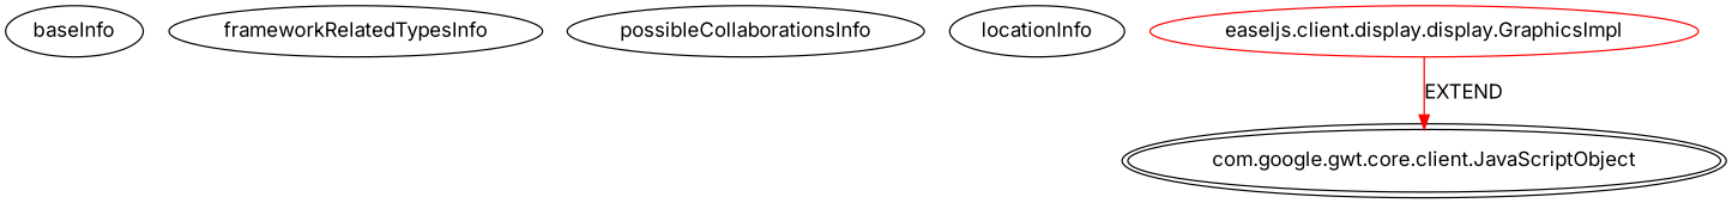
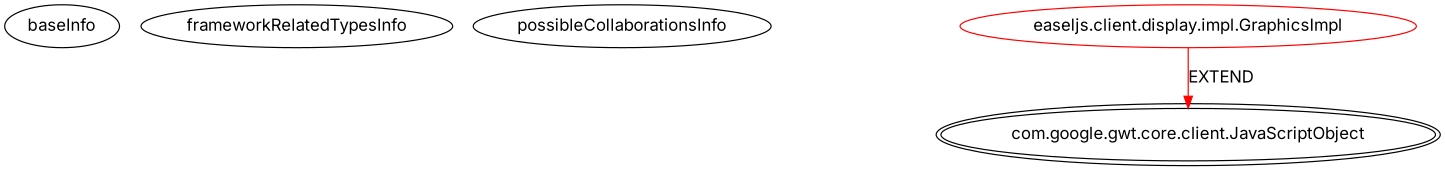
  digraph {
    fontname=Inter
    node [fontname=Inter]
    baseInfo [category=extension_graph graphId=97 isAnonymous=false possibleRelation=false]
    frameworkRelatedTypesInfo [0="com.google.gwt.core.client.JavaScriptObject"]
    possibleCollaborationsInfo
-   locationInfo [contextSignature=GraphicsImpl filePath="/Coleim-easeljs-gwt_0.6/easeljs-gwt_0.6-master/src/easeljs/client/display/impl/GraphicsImpl.java" graphId=97 projectName="Coleim-easeljs-gwt_0.6"]
-   n5 [color=red isFrameworkType=false label="easeljs.client.display.display.GraphicsImpl" vertexType=ROOT_CLIENT_CLASS_DECLARATION]
+   n5 [color=red isFrameworkType=false label="easeljs.client.display.impl.GraphicsImpl" vertexType=ROOT_CLIENT_CLASS_DECLARATION]
    n6 [isFrameworkType=true label="com.google.gwt.core.client.JavaScriptObject" peripheries=2 vertexType=FRAMEWORK_CLASS_TYPE]
    n5 -> n6 [color=red label=EXTEND fontname=Inter]
  }
